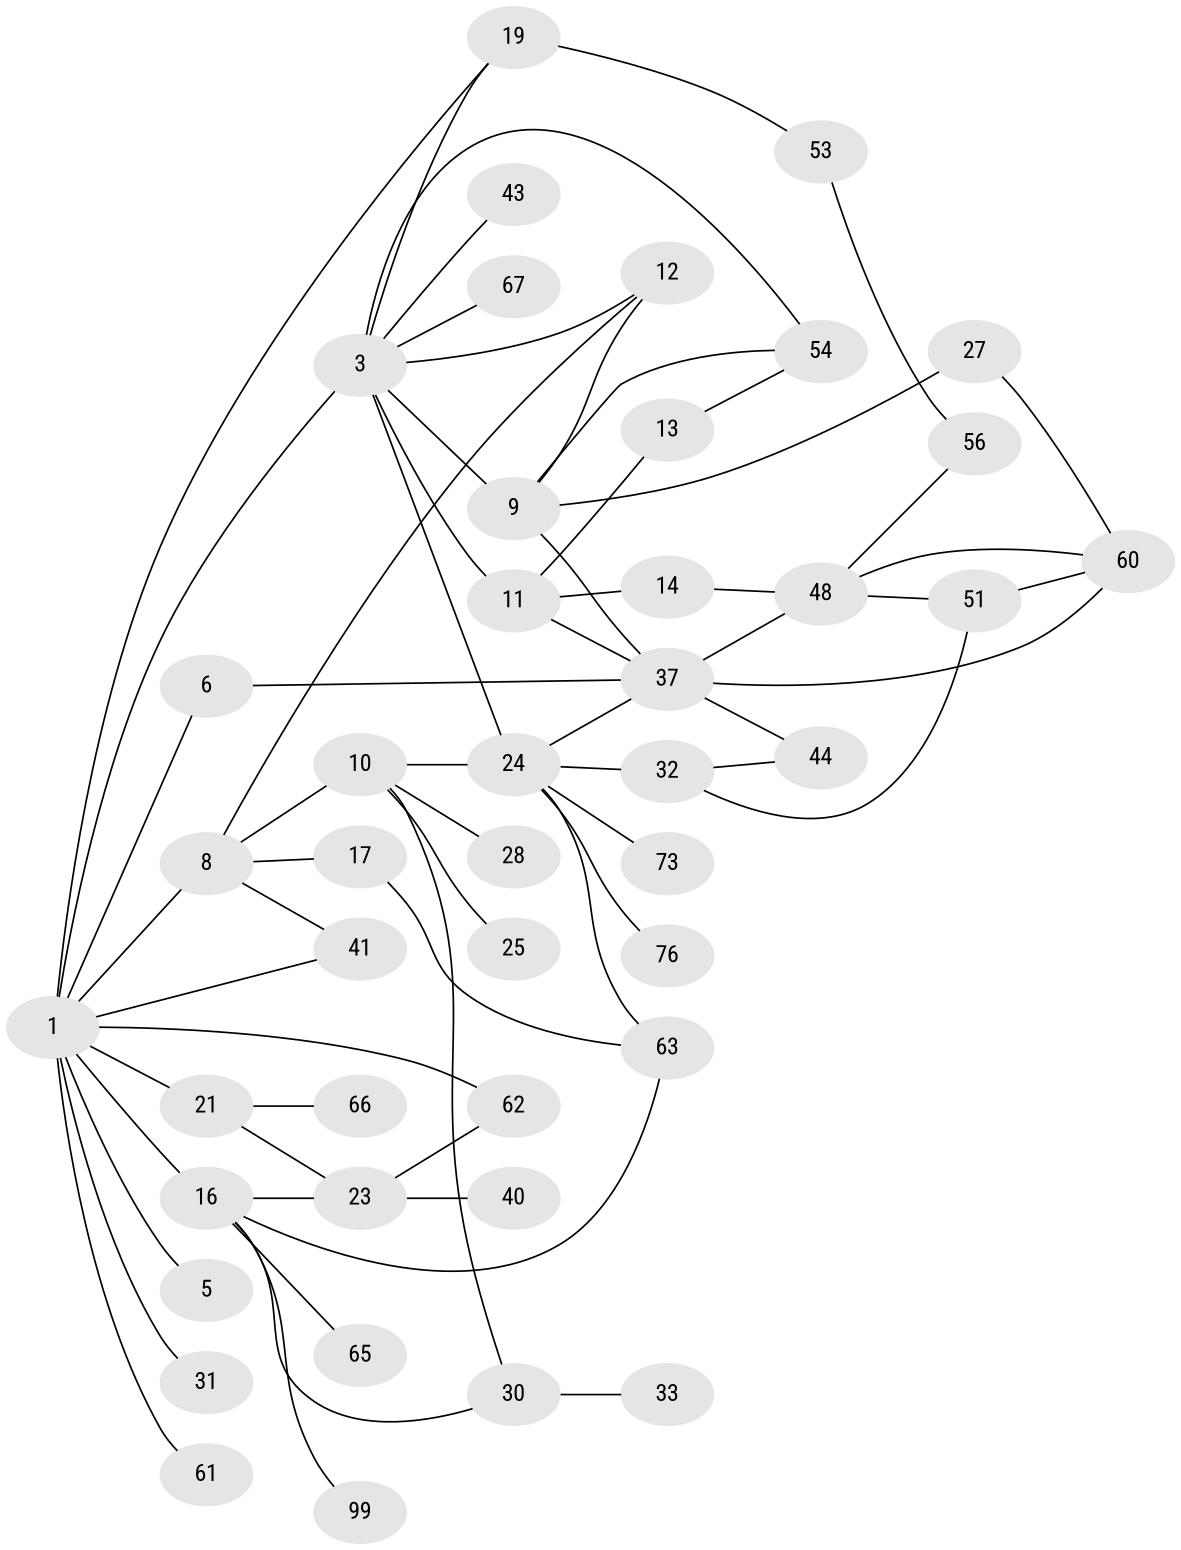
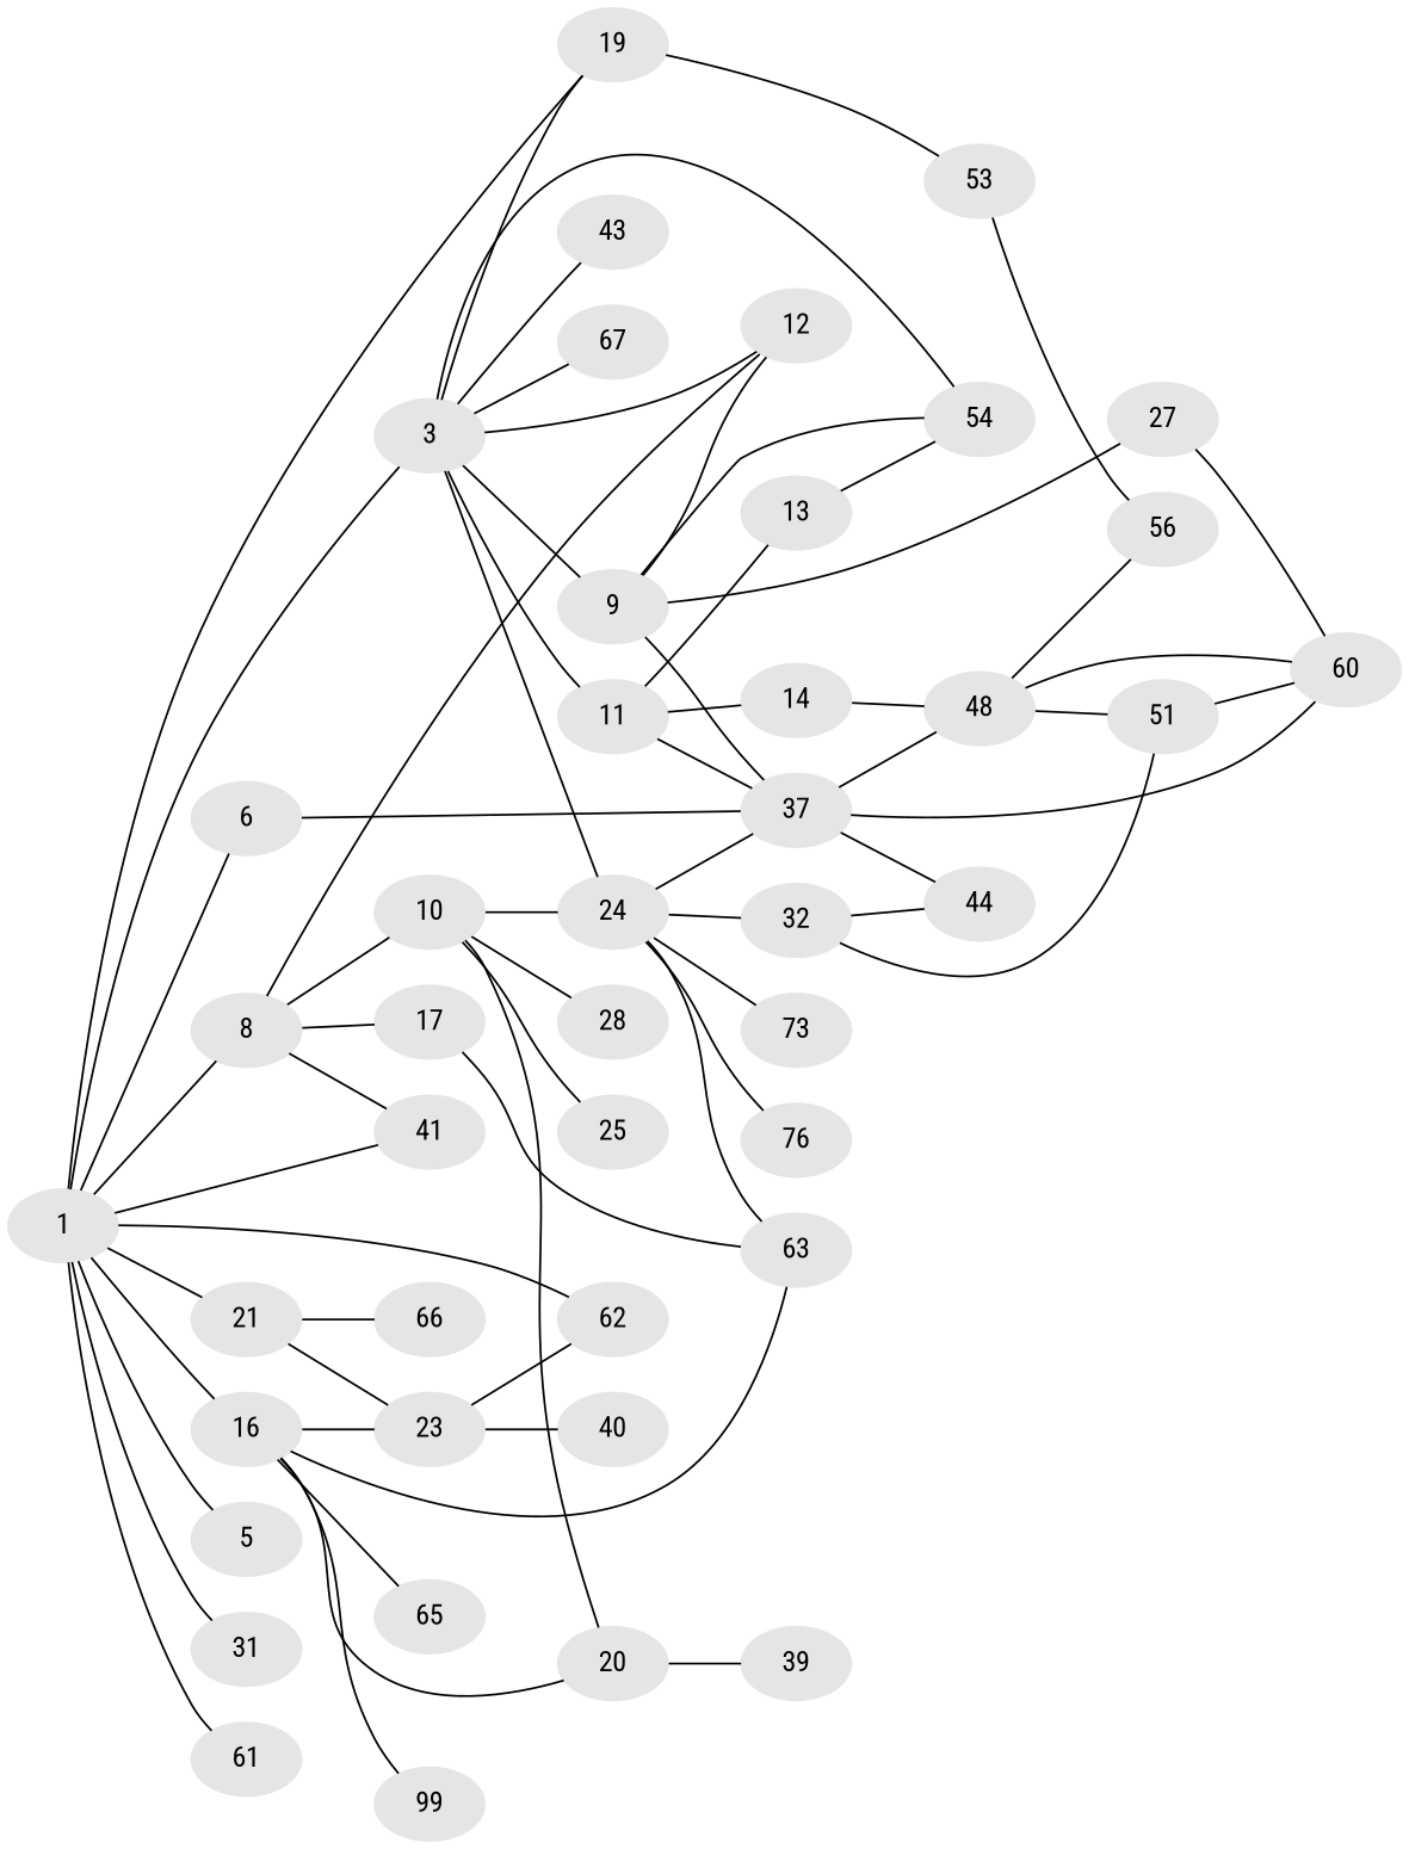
  graph {
    fontname="Roboto Condensed"
    rankdir=LR
    node [color=gray90 fontname="Roboto Condensed" style=filled]
    edge [fontname="Roboto Condensed"]
    1 [super="+2+4"]
    3 [super="+7"]
    5
    6
    8
    16 [super="+22"]
    19 [super="+36"]
    21 [super="+69"]
    31
    41 [super="+71+74"]
    61
    62
    9 [super="+59"]
    11
    12 [super="+29"]
    24 [super="+50+39+30"]
    43
    54 [super="+68"]
    67
    37 [super="+47+83+38"]
    10 [super="+42+85"]
    17
    23 [super="+26"]
-   20 [label=30]
+   20
    n25 [label=99]
    65
    63
    53
    66
    40
    27 [super="+81+46"]
    13
    14
    76
    32 [super="+58"]
    73 [super="+75"]
    48 [super="+55+77+88+70"]
    60 [super="+78"]
    44
    25
    28
    56
-   33
+   33 [label=39]
    51 [super="+57+64"]
    1 -- 3
    1 -- 5
    1 -- 6
    1 -- 8 [weight=2]
    1 -- 16 [weight=3]
    1 -- 19
    1 -- 21
    1 -- 31
    1 -- 41 [weight=2]
    1 -- 61
    1 -- 62
    3 -- 19
    3 -- 9
    3 -- 11
    3 -- 12
    3 -- 24
    3 -- 43
    3 -- 54
    3 -- 67
    6 -- 37
    8 -- 41
    8 -- 12
    8 -- 10
    8 -- 17
    16 -- 23
    16 -- 20
    16 -- n25
    16 -- 65
    16 -- 63
    19 -- 53
    21 -- 23
    21 -- 66
    9 -- 12
    9 -- 54
    9 -- 37
    9 -- 27
    11 -- 37
    11 -- 13
    11 -- 14
    24 -- 37
    24 -- 63
    24 -- 76
    24 -- 32
    24 -- 73
    37 -- 48 [weight=2]
    37 -- 60
    37 -- 44
    10 -- 24
    10 -- 20
    10 -- 25
    10 -- 28
    17 -- 63
    23 -- 62
    23 -- 40
    20 -- 33
    53 -- 56
    27 -- 60
    13 -- 54
    14 -- 48
    32 -- 44
    32 -- 51
    48 -- 60
    48 -- 56
    48 -- 51
    51 -- 60
  }
